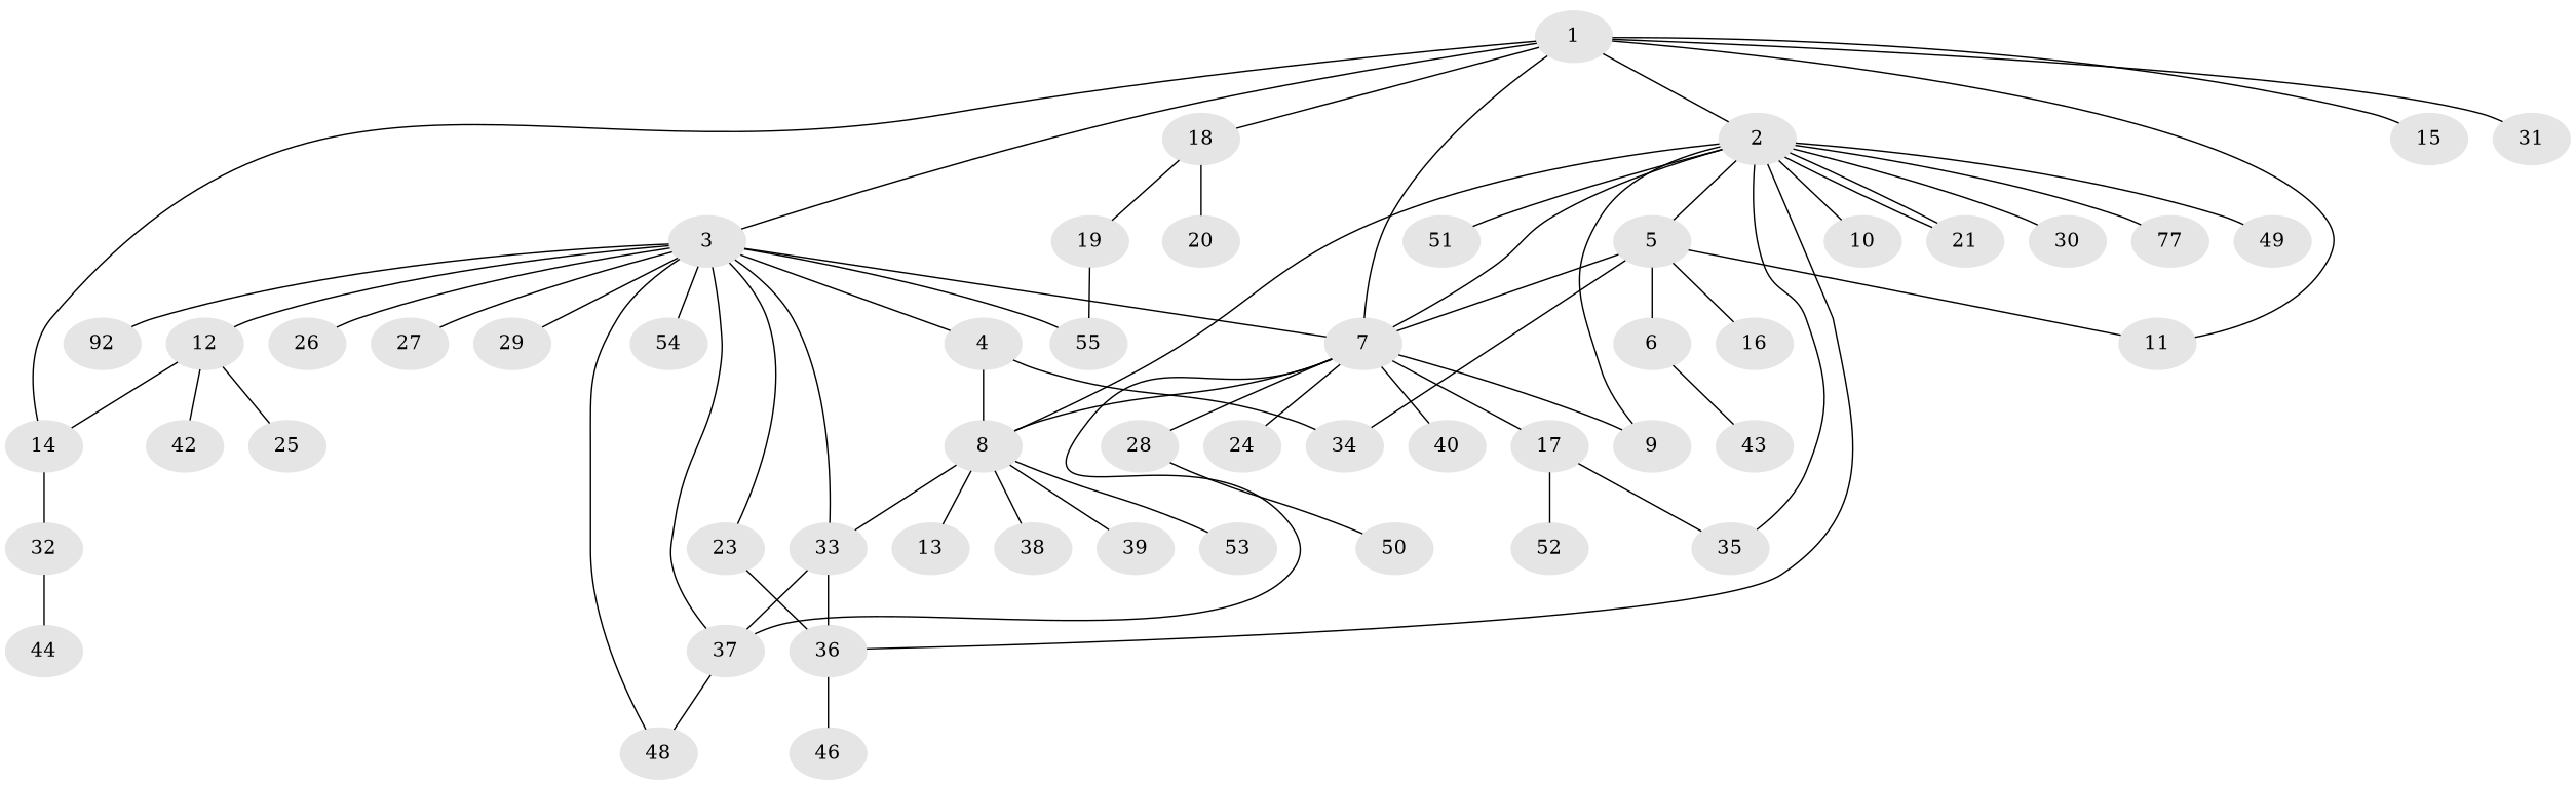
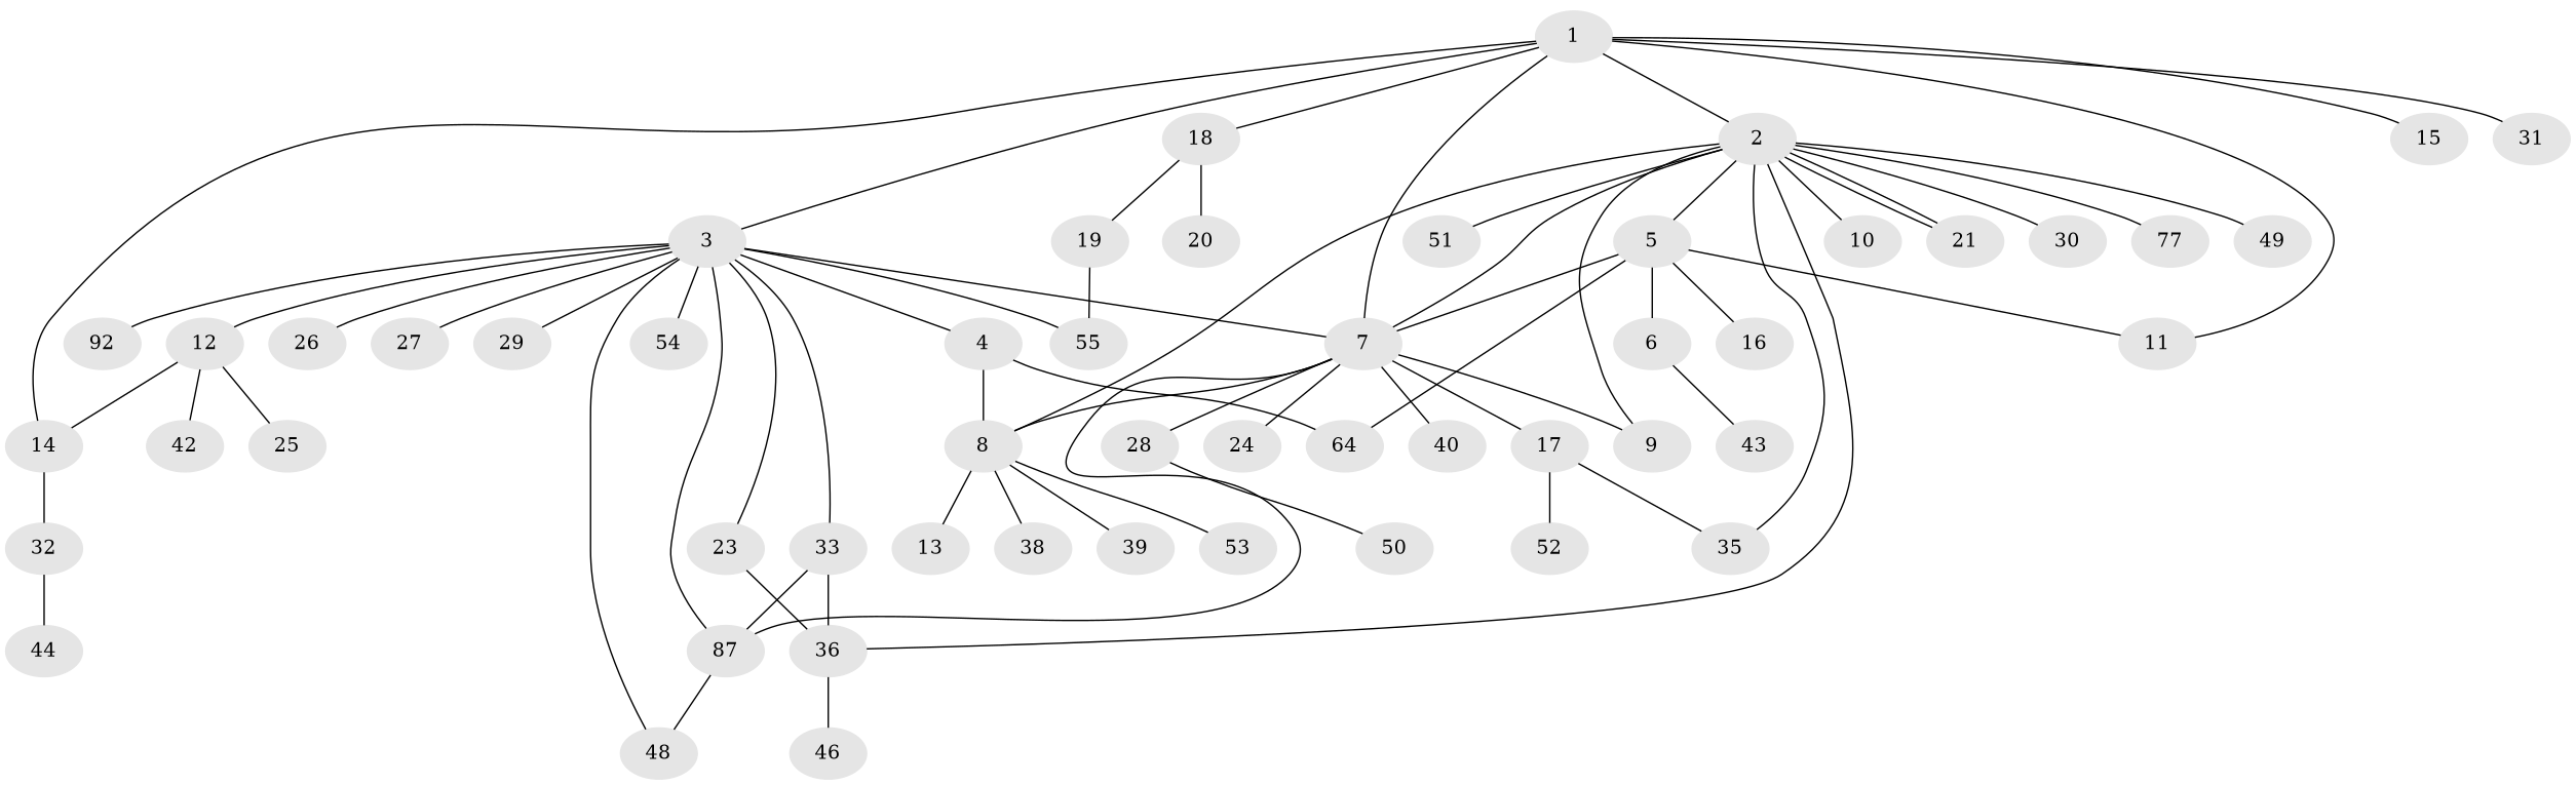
  graph {
    node [color=gray90 style=filled]
    1
    2
    3
    7
    11
    14
    15
    18
    31
    5
    8
    9
    10
    21
    30
    35
    36
    n18 [label=77]
    49
    51
    4
    12
    n23 [label=92]
    23
    26
    27
    29
    33
-   37
+   37 [label=87]
    48
    54
    55
    17
    24
    28
    40
    32
    19
    20
-   34
+   34 [label=64]
    6
    16
    13
    38
    39
    53
    46
    25
    42
    43
    52
    50
    44
    1 -- 2
    1 -- 3
    1 -- 7
    1 -- 11
    1 -- 14
    1 -- 15
    1 -- 18
    1 -- 31
    2 -- 7
    2 -- 5
    2 -- 8
    2 -- 9
    2 -- 10
    2 -- 21
    2 -- 21
    2 -- 30
    2 -- 35
    2 -- 36
    2 -- n18
    2 -- 49
    2 -- 51
    3 -- 7
    3 -- 4
    3 -- 12
    3 -- n23
    3 -- 23
    3 -- 26
    3 -- 27
    3 -- 29
    3 -- 33
    3 -- 37
    3 -- 48
    3 -- 54
    3 -- 55
    7 -- 8
    7 -- 9
    7 -- 37
    7 -- 17
    7 -- 24
    7 -- 28
    7 -- 40
    14 -- 32
    18 -- 19
    18 -- 20
    5 -- 7
    5 -- 11
    5 -- 34
    5 -- 6
    5 -- 16
-   8 -- 33
    8 -- 13
    8 -- 38
    8 -- 39
    8 -- 53
    36 -- 46
    4 -- 8
    4 -- 34
    12 -- 14
    12 -- 25
    12 -- 42
    23 -- 36
    33 -- 36
    33 -- 37
    37 -- 48
    17 -- 35
    17 -- 52
    28 -- 50
    32 -- 44
    19 -- 55
    6 -- 43
  }
